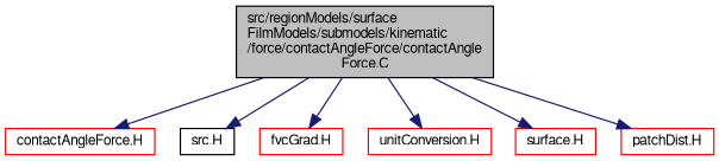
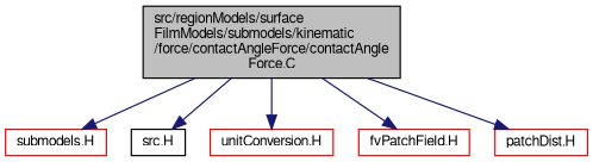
  digraph {
    node [color=red fontname=FreeSans fontsize=10 shape=record]
    edge [color=midnightblue fontname=FreeSans fontsize=10 labelfontname=FreeSans labelfontsize=10 style=solid]
    n1 [color=black fillcolor=grey75 fontcolor=black height=0.2 label="src/regionModels/surface\lFilmModels/submodels/kinematic\l/force/contactAngleForce/contactAngle\lForce.C" style=filled width=0.4]
-   n2 [height=0.2 label="contactAngleForce.H" width=0.4]
+   n2 [height=0.2 label="submodels.H" width=0.4]
    n3 [color=black height=0.2 label="src.H" width=0.4]
-   n4 [height=0.2 label="fvcGrad.H" width=0.4]
    n5 [height=0.2 label="unitConversion.H" width=0.4]
-   n6 [height=0.2 label="surface.H" width=0.4]
+   n6 [height=0.2 label="fvPatchField.H" width=0.4]
    n7 [height=0.2 label="patchDist.H" width=0.4]
    n1 -> n2
    n1 -> n3
-   n1 -> n4
    n1 -> n5
    n1 -> n6
    n1 -> n7
  }
